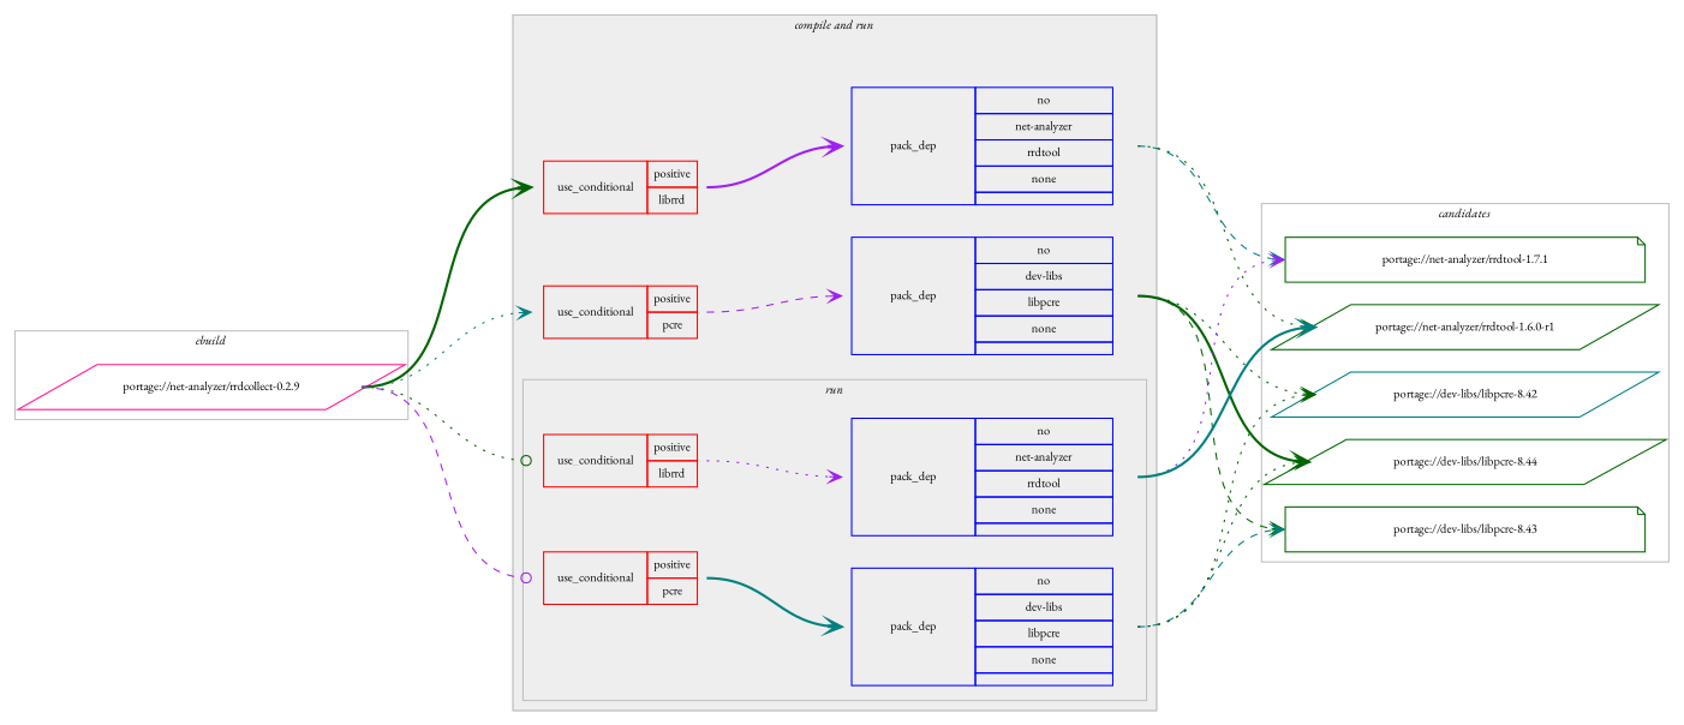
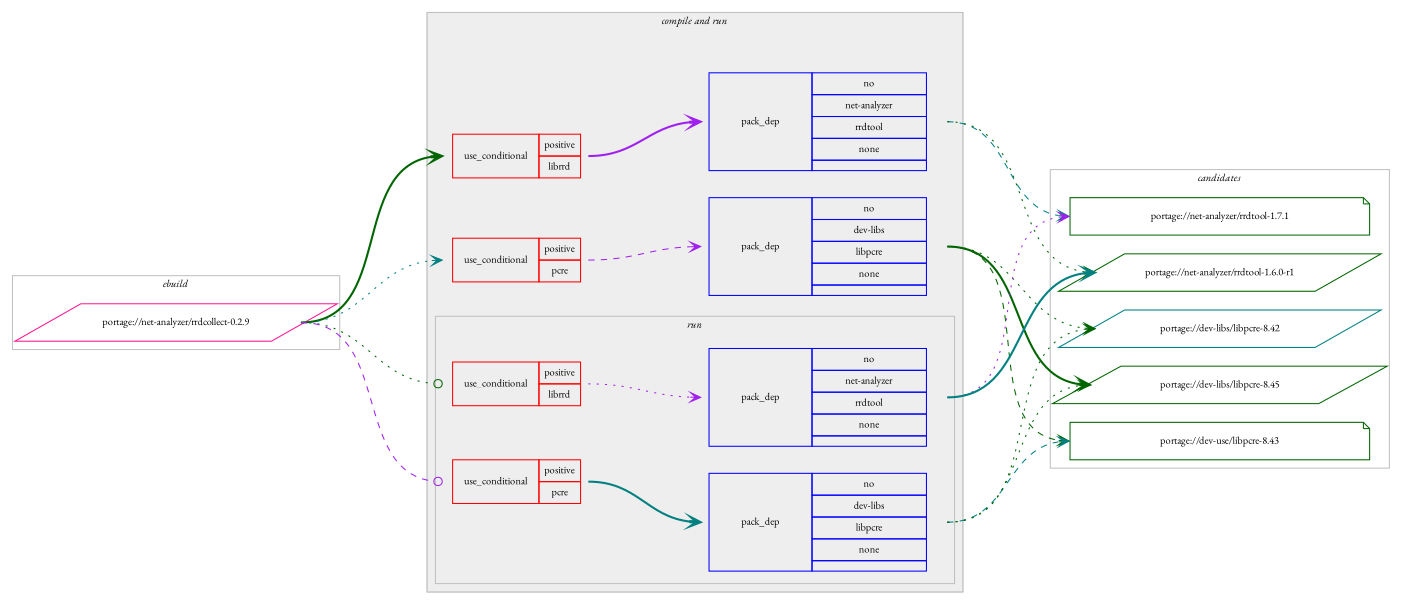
  digraph {
    compound=true
    concentrate=true
    fontname="EB Garamond"
    fontsize=10
    newrank=true
    rankdir=LR
    ranksep=1.5
    node [color=blue fontname="EB Garamond" fontsize=10 shape=none]
    edge [arrowhead=vee color=darkgreen fontname="EB Garamond" headport=w style=dotted tailport=e weight=100]
    n1 [color=deeppink label="portage://net-analyzer/rrdcollect-0.2.9" shape=parallelogram width=4]
    n2 [label=<<TABLE BORDER="0" CELLBORDER="1" CELLSPACING="0" CELLPADDING="4" WIDTH="220"><TR><TD ROWSPAN="6" CELLPADDING="30">pack_dep</TD></TR><TR><TD WIDTH="110">no</TD></TR><TR><TD>net-analyzer</TD></TR><TR><TD>rrdtool</TD></TR><TR><TD>none</TD></TR><TR><TD></TD></TR></TABLE>>]
    n3 [color=red label=<<TABLE BORDER="0" CELLBORDER="1" CELLSPACING="0" CELLPADDING="4"><TR><TD ROWSPAN="3" CELLPADDING="10">use_conditional</TD></TR><TR><TD>positive</TD></TR><TR><TD>librrd</TD></TR></TABLE>>]
    n4 [label=<<TABLE BORDER="0" CELLBORDER="1" CELLSPACING="0" CELLPADDING="4" WIDTH="220"><TR><TD ROWSPAN="6" CELLPADDING="30">pack_dep</TD></TR><TR><TD WIDTH="110">no</TD></TR><TR><TD>dev-libs</TD></TR><TR><TD>libpcre</TD></TR><TR><TD>none</TD></TR><TR><TD></TD></TR></TABLE>>]
    n5 [color=red label=<<TABLE BORDER="0" CELLBORDER="1" CELLSPACING="0" CELLPADDING="4"><TR><TD ROWSPAN="3" CELLPADDING="10">use_conditional</TD></TR><TR><TD>positive</TD></TR><TR><TD>pcre</TD></TR></TABLE>>]
    n6 [label=<<TABLE BORDER="0" CELLBORDER="1" CELLSPACING="0" CELLPADDING="4" WIDTH="220"><TR><TD ROWSPAN="6" CELLPADDING="30">pack_dep</TD></TR><TR><TD WIDTH="110">no</TD></TR><TR><TD>net-analyzer</TD></TR><TR><TD>rrdtool</TD></TR><TR><TD>none</TD></TR><TR><TD></TD></TR></TABLE>>]
    n7 [color=red label=<<TABLE BORDER="0" CELLBORDER="1" CELLSPACING="0" CELLPADDING="4"><TR><TD ROWSPAN="3" CELLPADDING="10">use_conditional</TD></TR><TR><TD>positive</TD></TR><TR><TD>librrd</TD></TR></TABLE>>]
    n8 [label=<<TABLE BORDER="0" CELLBORDER="1" CELLSPACING="0" CELLPADDING="4" WIDTH="220"><TR><TD ROWSPAN="6" CELLPADDING="30">pack_dep</TD></TR><TR><TD WIDTH="110">no</TD></TR><TR><TD>dev-libs</TD></TR><TR><TD>libpcre</TD></TR><TR><TD>none</TD></TR><TR><TD></TD></TR></TABLE>>]
    n9 [color=red label=<<TABLE BORDER="0" CELLBORDER="1" CELLSPACING="0" CELLPADDING="4"><TR><TD ROWSPAN="3" CELLPADDING="10">use_conditional</TD></TR><TR><TD>positive</TD></TR><TR><TD>pcre</TD></TR></TABLE>>]
    n10 [color=darkgreen label="portage://net-analyzer/rrdtool-1.7.1" shape=note width=4]
    n11 [color=darkgreen label="portage://net-analyzer/rrdtool-1.6.0-r1" shape=parallelogram width=4]
-   n12 [color=darkgreen label="portage://dev-libs/libpcre-8.44" shape=parallelogram width=4]
-   n13 [color=darkgreen label="portage://dev-libs/libpcre-8.43" shape=note width=4]
+   n12 [color=darkgreen label="portage://dev-libs/libpcre-8.45" shape=parallelogram width=4]
+   n13 [color=darkgreen label="portage://dev-use/libpcre-8.43" shape=note width=4]
    n14 [color=teal label="portage://dev-libs/libpcre-8.42" shape=parallelogram width=4]
    subgraph cluster_1 {
      color=gray
      label=<<i>ebuild</i>>
      rank=same
      n1
    }
    subgraph cluster_2 {
      color=gray
      label=<<i>dependencies</i>>
      subgraph cluster_3 {
        color=gray
        fillcolor="#eeeeee"
        label=<<i>compile</i>>
        style=filled
        subgraph sub_4 {
          color=gray
          fillcolor="#eeeeee"
          label=<<i>compile</i>>
          style=filled
          n3
          subgraph sub_5 {
            color=gray
            fillcolor="#eeeeee"
            label=<<i>compile</i>>
            style=filled
            n2
          }
        }
        subgraph sub_6 {
          color=gray
          fillcolor="#eeeeee"
          label=<<i>compile</i>>
          style=filled
          n5
          subgraph sub_7 {
            color=gray
            fillcolor="#eeeeee"
            label=<<i>compile</i>>
            style=filled
            n4
          }
        }
      }
      subgraph cluster_8 {
        color=gray
        fillcolor="#eeeeee"
        label=<<i>compile and run</i>>
        style=filled
      }
      subgraph cluster_9 {
        color=gray
        fillcolor="#eeeeee"
        label=<<i>run</i>>
        style=filled
        subgraph sub_10 {
          color=gray
          fillcolor="#eeeeee"
          label=<<i>run</i>>
          style=filled
          n7
          subgraph sub_11 {
            color=gray
            fillcolor="#eeeeee"
            label=<<i>run</i>>
            style=filled
            n6
          }
        }
        subgraph sub_12 {
          color=gray
          fillcolor="#eeeeee"
          label=<<i>run</i>>
          style=filled
          n9
          subgraph sub_13 {
            color=gray
            fillcolor="#eeeeee"
            label=<<i>run</i>>
            style=filled
            n8
          }
        }
      }
    }
    subgraph cluster_14 {
      color=gray
      label=<<i>candidates</i>>
      rank=same
      subgraph sub_15 {
        color=black
        label=<<i>candidates</i>>
        nodesep=1
        rank=same
        n10
        n11
      }
      subgraph sub_16 {
        color=black
        label=<<i>candidates</i>>
        nodesep=1
        rank=same
        n12
        n13
        n14
      }
      subgraph sub_17 {
        color=black
        label=<<i>candidates</i>>
        nodesep=1
        rank=same
        n10
        n11
      }
      subgraph sub_18 {
        color=black
        label=<<i>candidates</i>>
        nodesep=1
        rank=same
        n12
        n13
        n14
      }
    }
    n1 -> n3 [style=bold weight=20]
    n1 -> n5 [color=teal weight=20]
    n1 -> n7 [arrowhead=odot weight=20]
    n1 -> n9 [arrowhead=odot color=purple style=dashed weight=20]
    n2 -> n10 [color=teal style=dashed]
    n2 -> n11
    n3 -> n2 [color=purple style=bold weight=20]
    n4 -> n12 [style=bold]
    n4 -> n13 [style=dashed]
    n4 -> n14
    n5 -> n4 [color=purple style=dashed weight=20]
    n6 -> n10 [color=purple]
    n6 -> n11 [color=teal style=bold]
    n7 -> n6 [color=purple weight=20]
    n8 -> n12
    n8 -> n13 [color=teal style=dashed]
    n8 -> n14
    n9 -> n8 [color=teal style=bold weight=20]
  }
